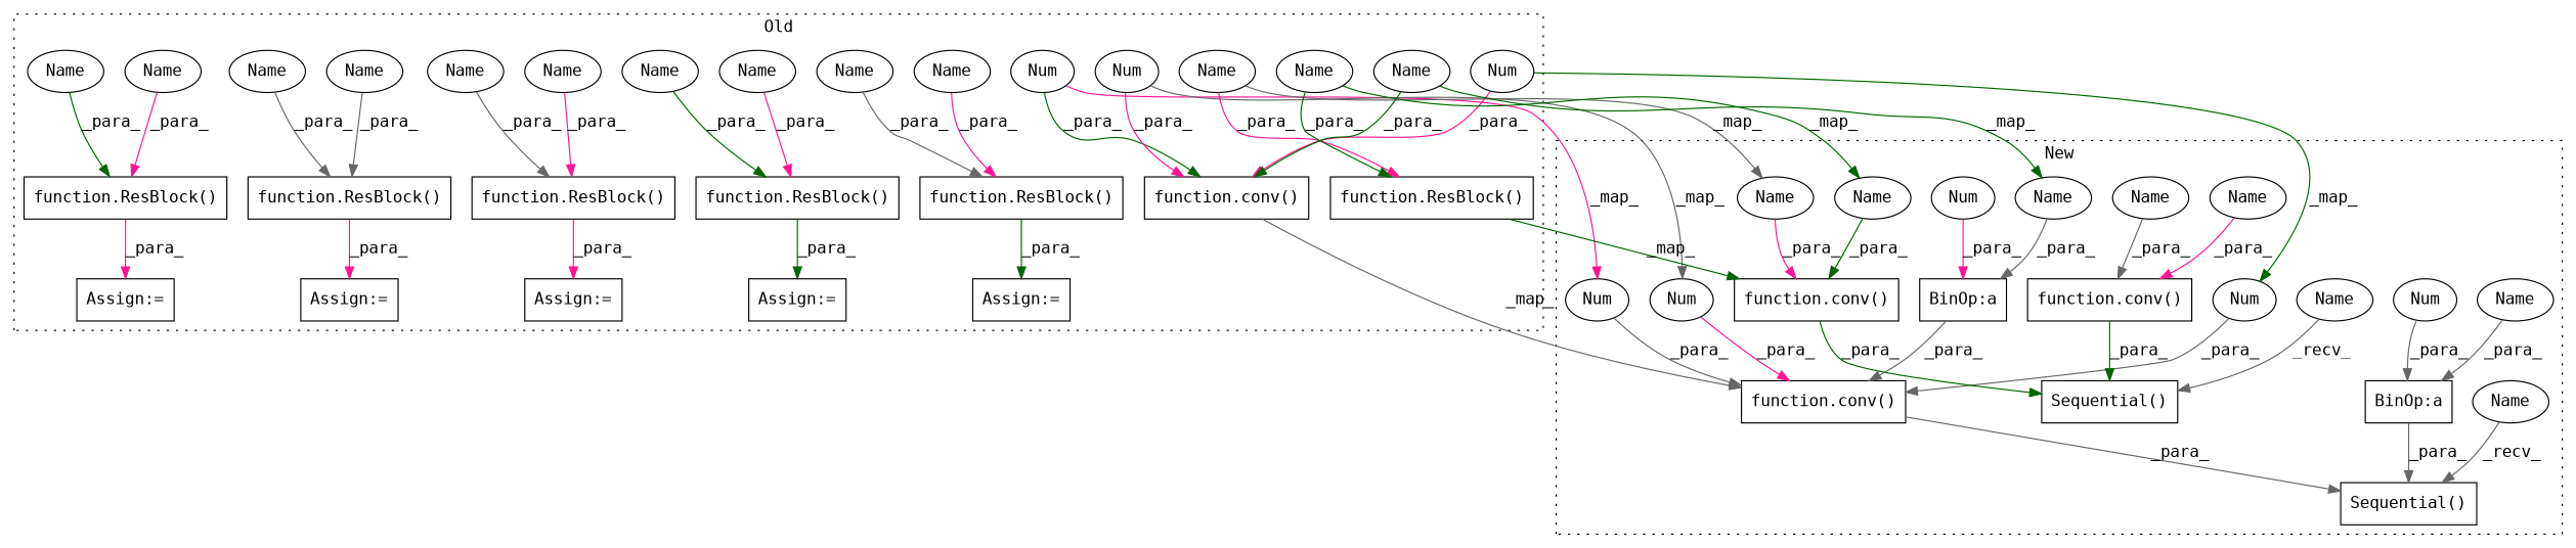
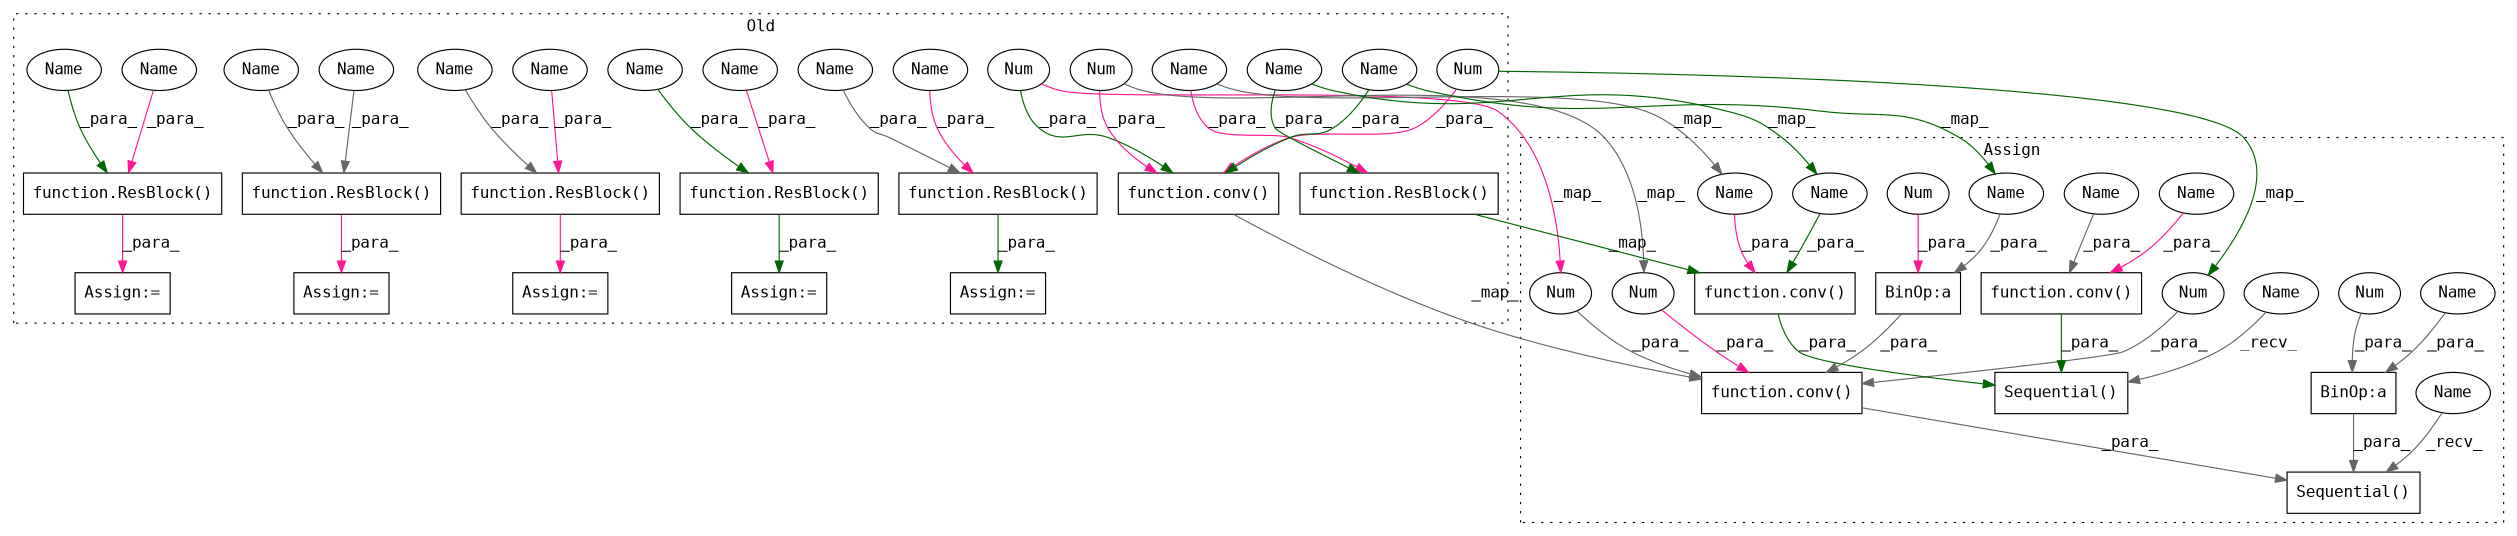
  digraph {
    fontname="DejaVu Sans Mono"
    node [a=87 l=1 shape=ellipse fontname="DejaVu Sans Mono"]
    edge [color=gray40 fontname="DejaVu Sans Mono"]
    n1 [a=75 l="9,1" label="function.ResBlock()" s="2150,2163" shape=box]
    n2 [a=75 l="5,1" label="function.conv()" s="1962,1988" shape=box]
    n3 [a=75 l="9,1" label="function.ResBlock()" s="2080,2093" shape=box]
    n4 [a=76 label=Num s=1987]
    n5 [a=75 l="9,1" label="function.ResBlock()" s="2045,2058" shape=box]
    n6 [a=76 label=Num s=1981]
    n7 [a=75 l="9,1" label="function.ResBlock()" s="2185,2198" shape=box]
    n8 [a=76 label=Num s=1984]
    n9 [a=75 l="9,1" label="function.ResBlock()" s="2115,2128" shape=box]
    n10 [a=68 l=3 label="Assign:=" s=2182 shape=box]
    n11 [a=68 l=3 label="Assign:=" s=2042 shape=box]
    n12 [a=68 l=3 label="Assign:=" s=2147 shape=box]
    n13 [a=68 l=3 label="Assign:=" s=2077 shape=box]
    n14 [a=68 l=3 label="Assign:=" s=2112 shape=box]
    n15 [a=75 l="9,1" label="function.ResBlock()" s="2010,2023" shape=box]
    n16 [label=Name s=2197]
    n17 [label=Name s=2162]
    n18 [label=Name s=2054]
    n19 [label=Name s=2092]
    n20 [label=Name s=2089]
    n21 [label=Name s=2022]
    n22 [label=Name s=2019]
    n23 [label=Name s=2124]
    n24 [label=Name s=2127]
    n25 [label=Name s=1978]
    n26 [label=Name s=2159]
    n27 [label=Name s=2057]
    n28 [label=Name s=2194]
    n29 [a=75 l="27,15" label="Sequential()" s="1078,1171" shape=box]
    n30 [a=75 l="5,1" label="function.conv()" s="1105,1134" shape=box]
    n31 [a=76 label=Num s=1133]
    n32 [a=76 label=Num s=1127]
    n33 [a=76 label=Num s=1130]
    n34 [a=75 l="27,11" label="Sequential()" s="1212,1417" shape=box]
    n35 [a=75 l="5,1" label="function.conv()" s="1239,1248" shape=box]
    n36 [a=82 l=2 label="BinOp:a" s=1155 shape=box]
    n37 [a=82 l=2 label="BinOp:a" s=1122 shape=box]
    n38 [a=76 label=Num s=1124]
    n39 [a=76 label=Num s=1157]
    n40 [a=75 l="5,1" label="function.conv()" s="1311,1320" shape=box]
    n41 [l=2 label=Name s=1212]
    n42 [l=2 label=Name s=1078]
    n43 [label=Name s=1316]
    n44 [label=Name s=1247]
    n45 [label=Name s=1154]
    n46 [label=Name s=1244]
    n47 [label=Name s=1121]
    n48 [label=Name s=1319]
    subgraph cluster_1 {
      label=Old
      style=dotted
      n1
      n2
      n3
      n4
      n5
      n6
      n7
      n8
      n9
      n10
      n11
      n12
      n13
      n14
      n15
      n16
      n17
      n18
      n19
      n20
      n21
      n22
      n23
      n24
      n25
      n26
      n27
      n28
    }
    subgraph cluster_2 {
-     label=New
+     label=Assign
      style=dotted
      n29
      n30
      n31
      n32
      n33
      n34
      n35
      n36
      n37
      n38
      n39
      n40
      n41
      n42
      n43
      n44
      n45
      n46
      n47
      n48
    }
    n1 -> n12 [label=_para_ color=darkgreen]
    n2 -> n30 [label=_map_]
    n3 -> n13 [label=_para_ color=darkgreen]
    n4 -> n2 [label=_para_ color=darkgreen]
    n4 -> n31 [label=_map_ color=deeppink]
    n5 -> n11 [label=_para_ color=deeppink]
    n6 -> n2 [label=_para_ color=deeppink]
    n6 -> n32 [label=_map_]
    n7 -> n10 [label=_para_ color=deeppink]
    n8 -> n2 [label=_para_ color=deeppink]
    n8 -> n33 [label=_map_ color=darkgreen]
    n9 -> n14 [label=_para_ color=deeppink]
    n15 -> n35 [label=_map_ color=darkgreen]
    n16 -> n7 [label=_para_]
    n17 -> n1 [label=_para_ color=darkgreen]
    n18 -> n5 [label=_para_]
    n19 -> n3 [label=_para_]
    n20 -> n3 [label=_para_ color=deeppink]
    n21 -> n15 [label=_para_ color=deeppink]
    n21 -> n44 [label=_map_]
    n22 -> n15 [label=_para_ color=darkgreen]
    n22 -> n46 [label=_map_ color=darkgreen]
    n23 -> n9 [label=_para_ color=deeppink]
    n24 -> n9 [label=_para_ color=darkgreen]
    n25 -> n2 [label=_para_ color=darkgreen]
    n25 -> n47 [label=_map_ color=darkgreen]
    n26 -> n1 [label=_para_ color=deeppink]
    n27 -> n5 [label=_para_]
    n28 -> n7 [label=_para_ color=deeppink]
    n30 -> n29 [label=_para_]
    n31 -> n30 [label=_para_]
    n32 -> n30 [label=_para_ color=deeppink]
    n33 -> n30 [label=_para_]
    n35 -> n34 [label=_para_ color=darkgreen]
    n36 -> n29 [label=_para_]
    n37 -> n30 [label=_para_]
    n38 -> n37 [label=_para_ color=deeppink]
    n39 -> n36 [label=_para_]
    n40 -> n34 [label=_para_ color=darkgreen]
    n41 -> n34 [label=_recv_]
    n42 -> n29 [label=_recv_]
    n43 -> n40 [label=_para_ color=deeppink]
    n44 -> n35 [label=_para_ color=deeppink]
    n45 -> n36 [label=_para_]
    n46 -> n35 [label=_para_ color=darkgreen]
    n47 -> n37 [label=_para_]
    n48 -> n40 [label=_para_]
  }
